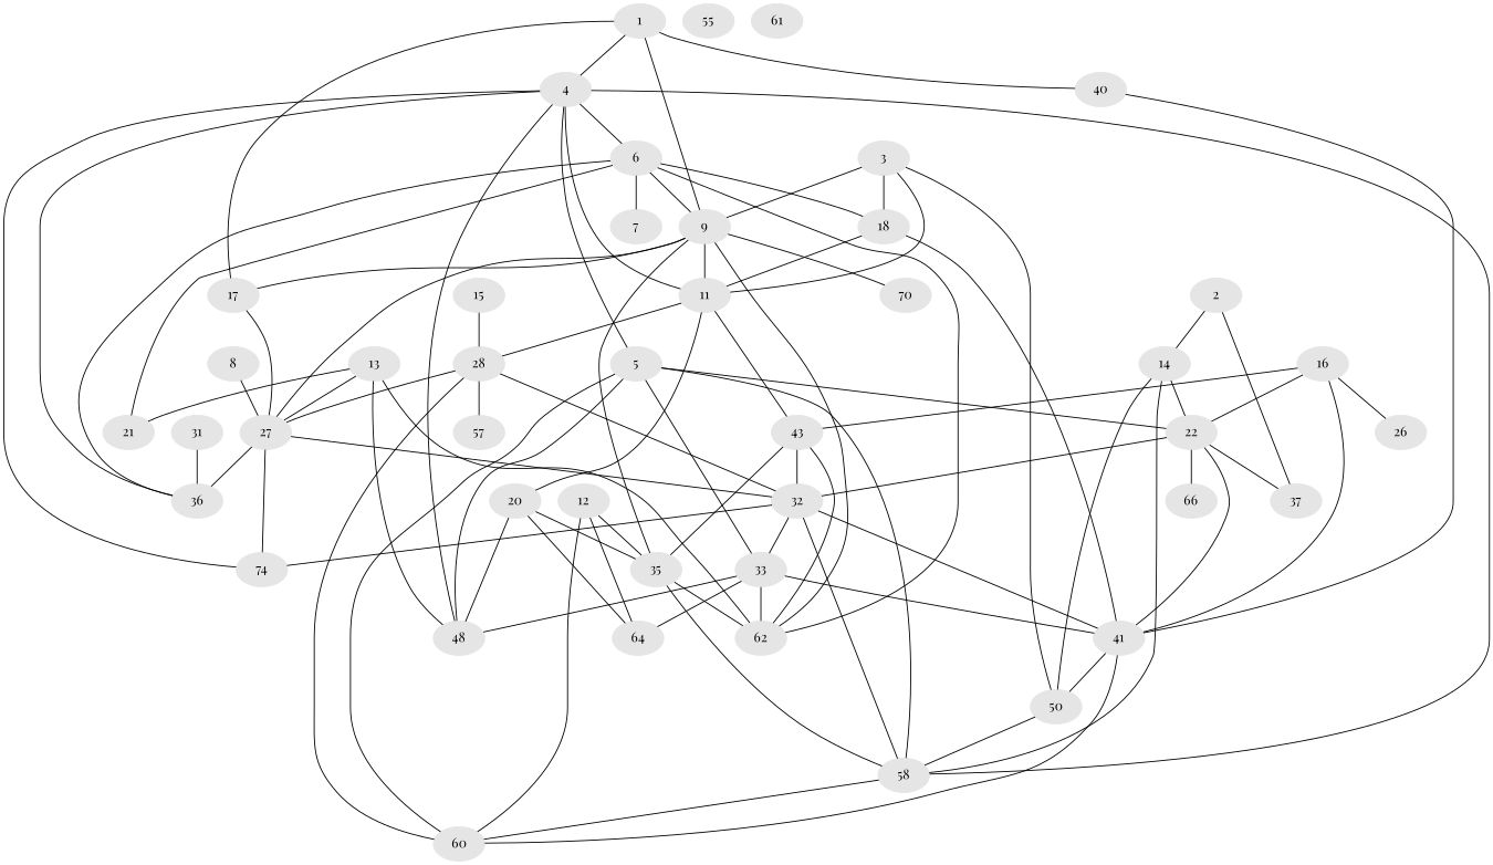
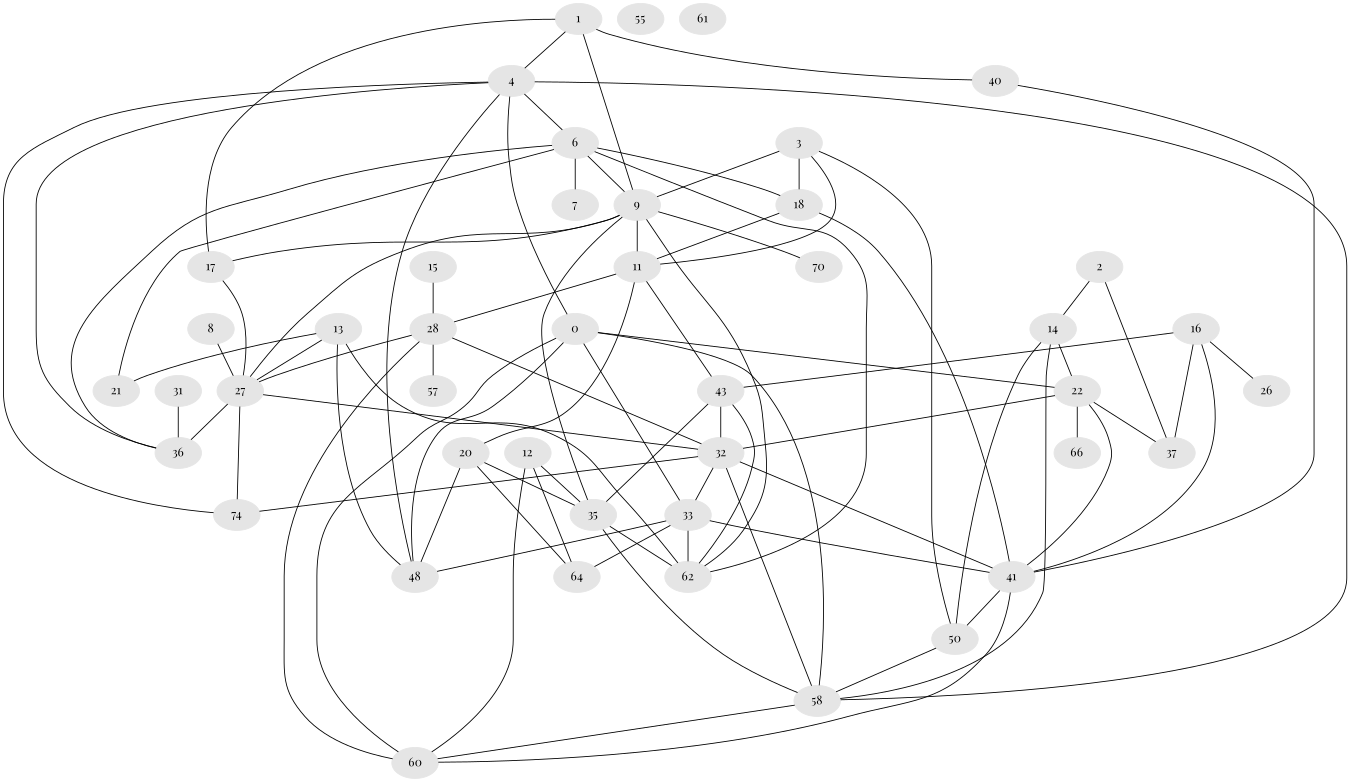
  graph {
    fontname="Playfair Display"
    node [color=gray90 fontname="Playfair Display" style=filled]
    edge [fontname="Playfair Display"]
    1 [super="+71"]
    4 [super="+29"]
    9 [super="+10"]
    17 [super="+19"]
    40
    11 [super="+34"]
-   5 [super="+45"]
+   5 [super="+45" label=0]
    6 [super="+24"]
    36 [super="+49"]
    48 [super="+54"]
    58 [super="+67"]
    74
    62 [super="+73"]
    27 [super="+75"]
    35 [super="+52"]
    70
    41 [super="+43"]
    2 [super="+38"]
    14 [super="+25"]
    37 [super="+42"]
    20
    n22 [label=43 super="+46"]
    28 [super="+44"]
    50 [super="+56"]
    22 [super="+53"]
    3 [super="+65"]
    18 [super="+59"]
    33 [super="+39"]
    60 [super="+63"]
    7
    21 [super="+47"]
    32 [super="+68"]
    66
    64 [super="+69"]
    8
    57
    12 [super="+51"]
    13
    15
    16 [super="+30"]
    26 [super="+72"]
    31
    55
    61
    1 -- 4
    1 -- 9
    1 -- 17
    1 -- 40
-   4 -- 11
    4 -- 5
    4 -- 6
    4 -- 36
    4 -- 48
    4 -- 58
    4 -- 74
    9 -- 17
    9 -- 11
    9 -- 62
    9 -- 27
    9 -- 35
    9 -- 70
    17 -- 27
    40 -- 41
    11 -- 20
    11 -- n22
    11 -- 28
    5 -- 48
    5 -- 58
    5 -- 22
    5 -- 33
    5 -- 60
    6 -- 9
    6 -- 36
    6 -- 62
    6 -- 18
    6 -- 7
    6 -- 21
    58 -- 60
    27 -- 36 [weight=2]
    27 -- 74
    27 -- 32
    35 -- 58 [weight=2]
    35 -- 62
    41 -- 50
    41 -- 60
    2 -- 14
    2 -- 37
    14 -- 58
    14 -- 50
    14 -- 22
    20 -- 48
    20 -- 35
    20 -- 64
    n22 -- 62
    n22 -- 35
    n22 -- 32
    28 -- 27
    28 -- 60 [weight=2]
    28 -- 32
    28 -- 57
    50 -- 58
    22 -- 41
    22 -- 37
    22 -- 32
    22 -- 66
    3 -- 9 [weight=2]
    3 -- 11
    3 -- 50
    3 -- 18
    18 -- 11
    18 -- 41
    33 -- 48
    33 -- 62
    33 -- 41
    33 -- 64 [weight=2]
    32 -- 58
    32 -- 74
    32 -- 41
    32 -- 33
    8 -- 27
    12 -- 35
    12 -- 60
    12 -- 64
    13 -- 48
    13 -- 62
    13 -- 27
    13 -- 21
    15 -- 28
    16 -- 41 [weight=2]
-   16 -- 22
+   16 -- 37
    16 -- n22
    16 -- 26
    31 -- 36
  }
